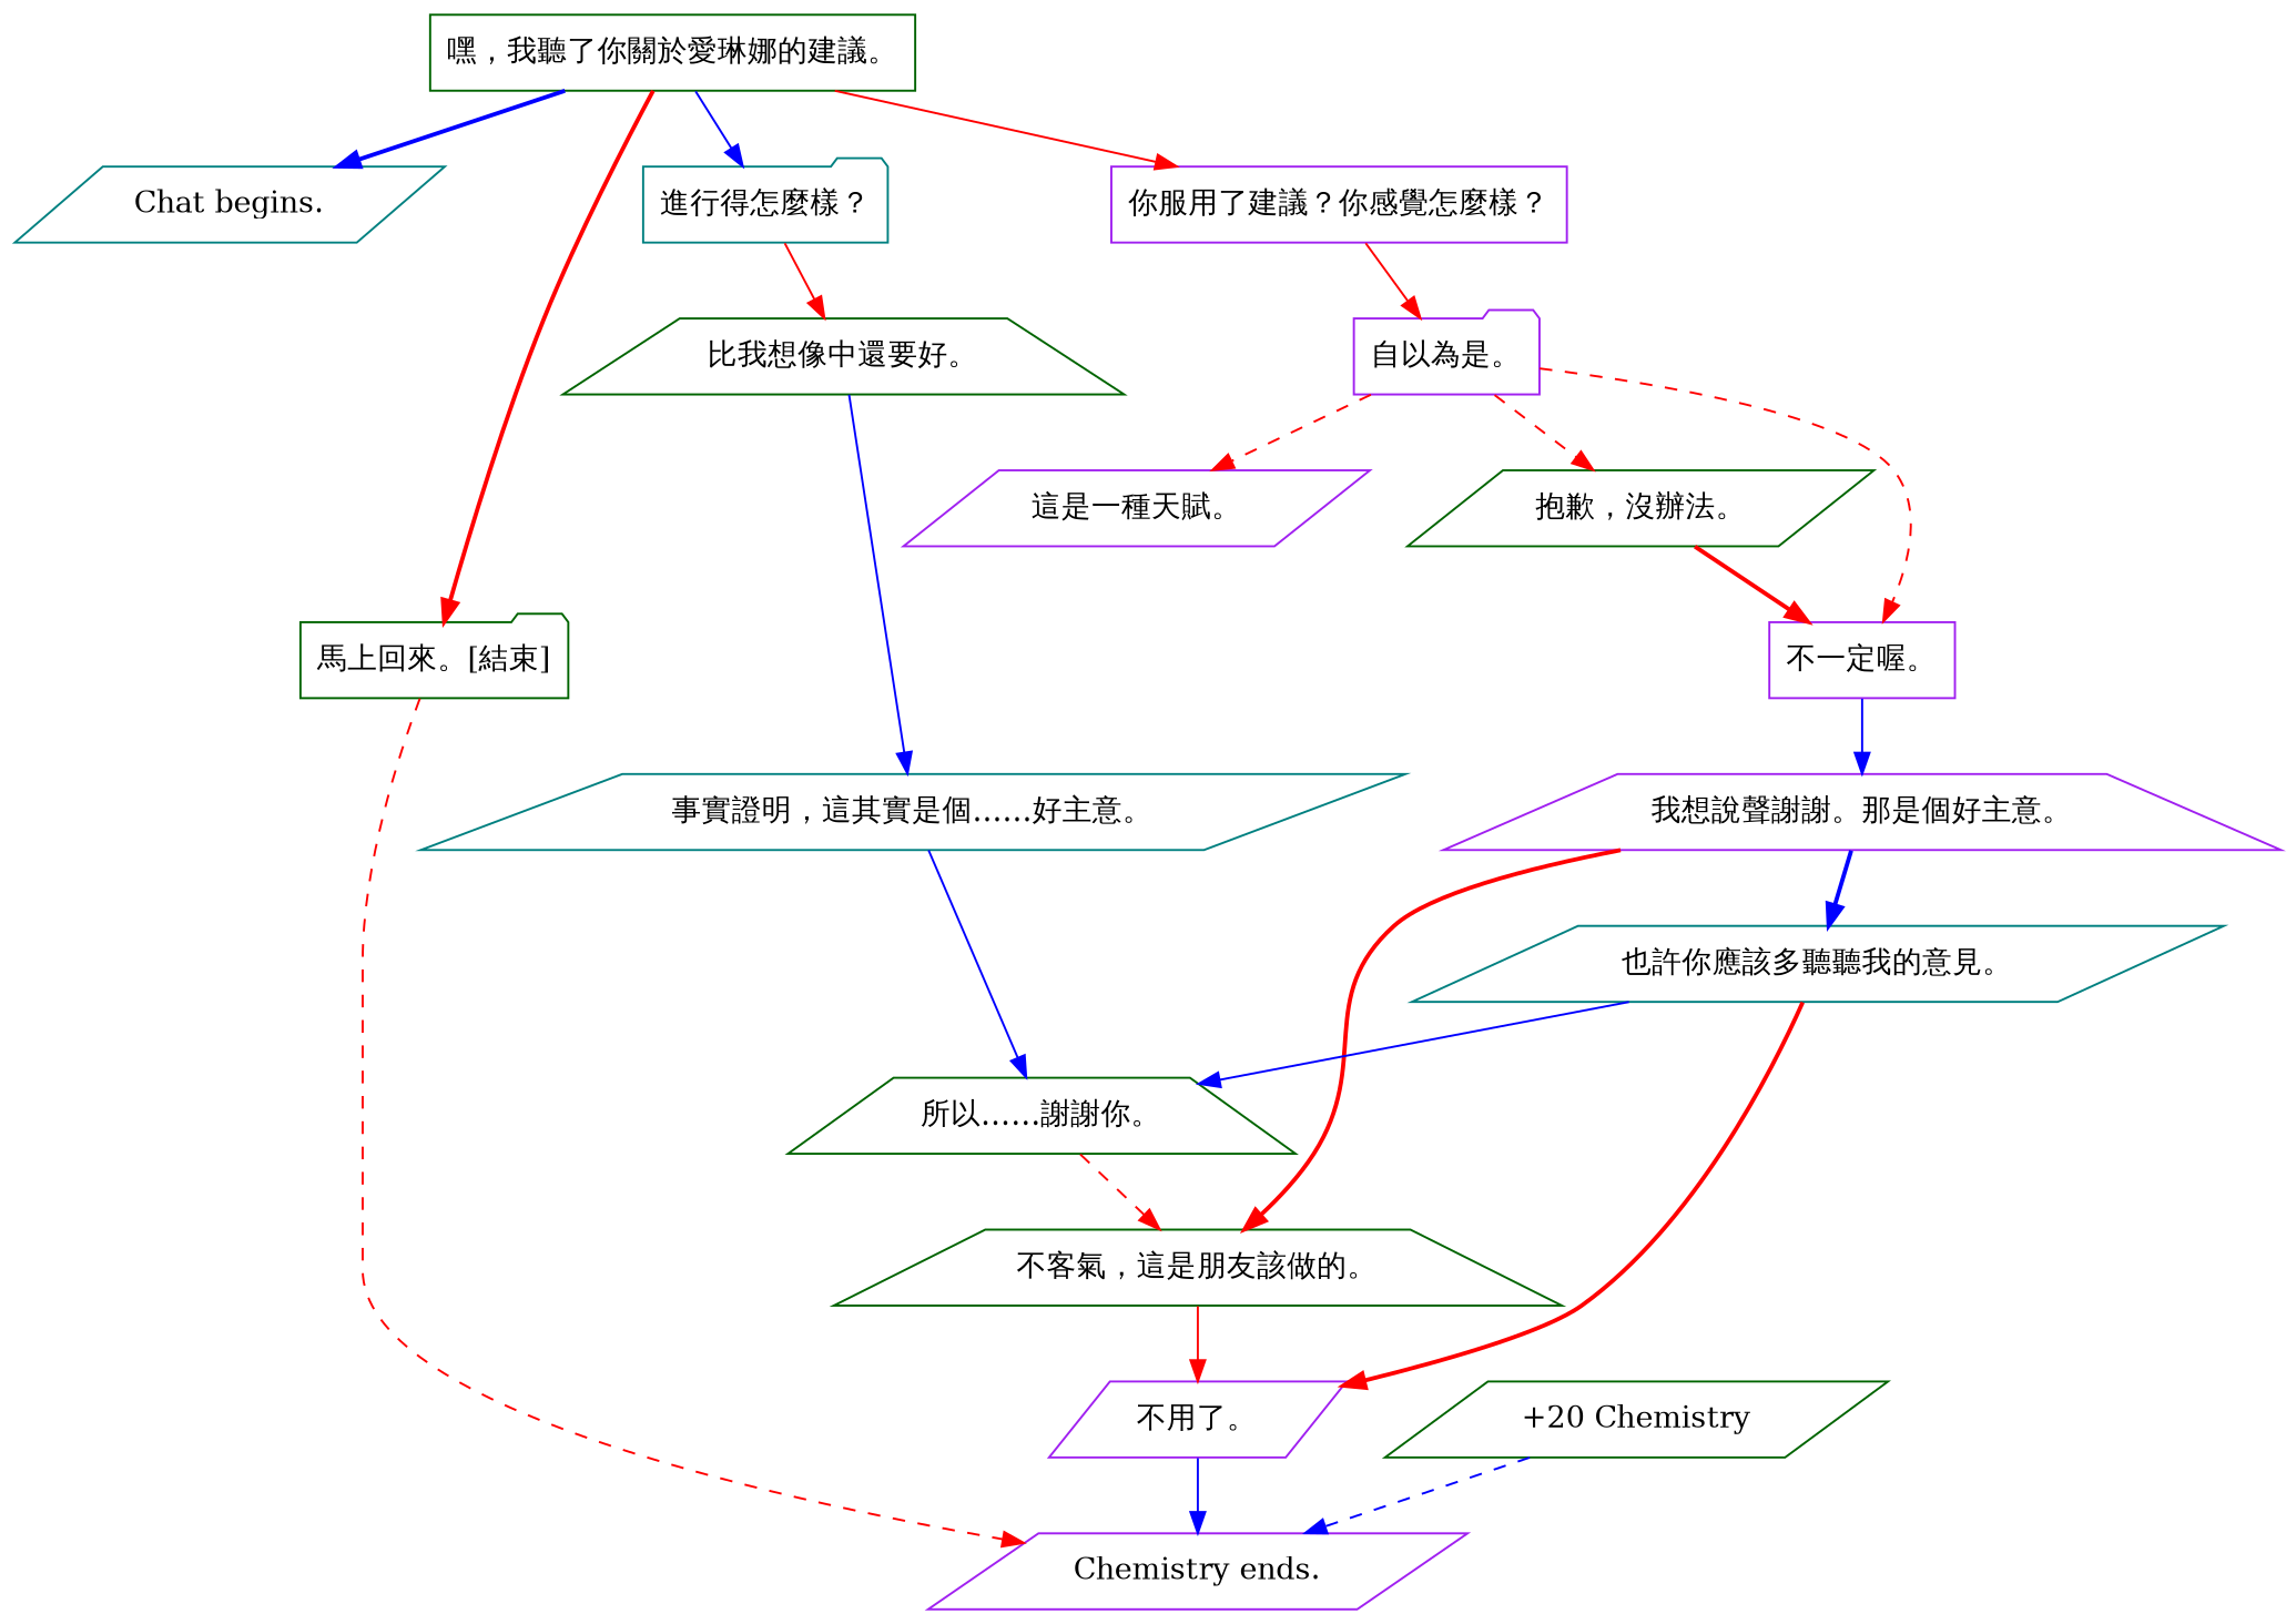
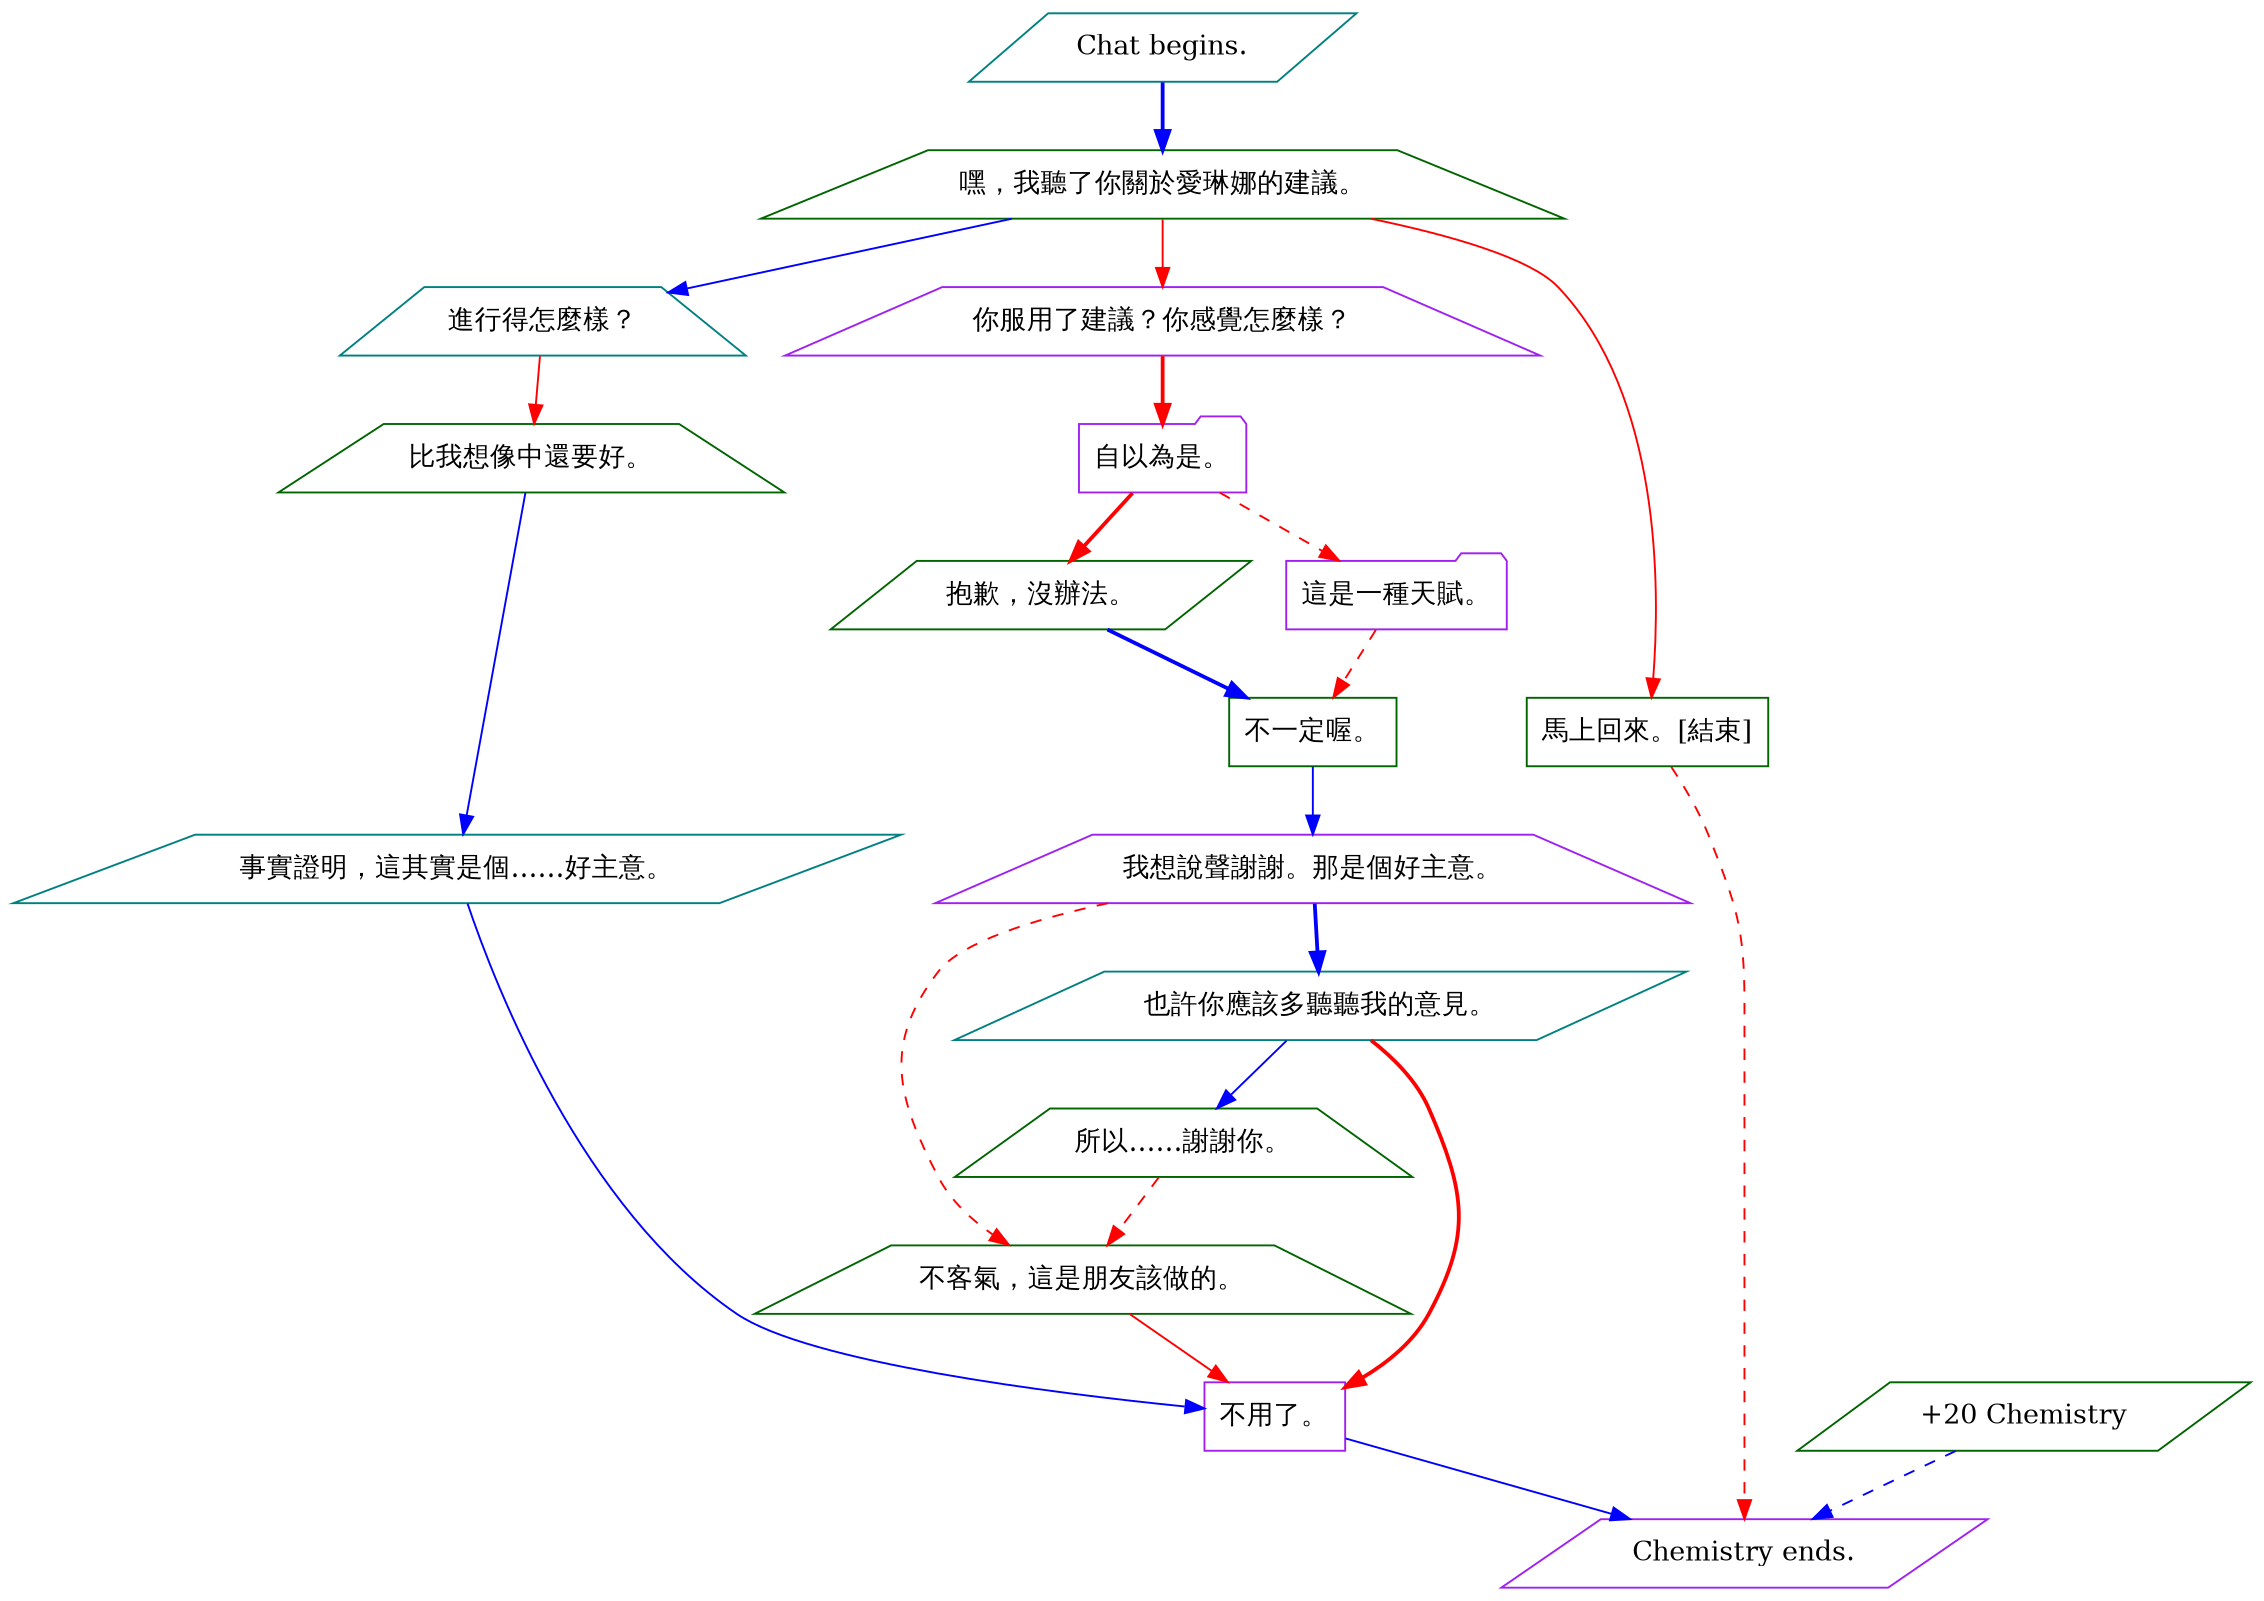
  digraph {
    node [color=darkgreen shape=parallelogram]
    edge [color=red style=solid]
    n1 [color=teal label="Chat begins."]
-   n2 [label="嘿，我聽了你關於愛琳娜的建議。" shape=box]
-   n3 [color=teal label="進行得怎麼樣？" shape=folder]
-   n4 [color=purple label="你服用了建議？你感覺怎麼樣？" shape=box]
-   n5 [label="馬上回來。[結束]" shape=folder]
+   n2 [label="嘿，我聽了你關於愛琳娜的建議。" shape=trapezium]
+   n3 [color=teal label="進行得怎麼樣？" shape=trapezium]
+   n4 [color=purple label="你服用了建議？你感覺怎麼樣？" shape=trapezium]
+   n5 [label="馬上回來。[結束]" shape=box]
    n6 [label="比我想像中還要好。" shape=trapezium]
    n7 [color=purple label="自以為是。" shape=folder]
    n8 [color=purple label="Chemistry ends."]
    n9 [color=teal label="事實證明，這其實是個……好主意。"]
    n10 [label="抱歉，沒辦法。"]
-   n11 [color=purple label="這是一種天賦。"]
+   n11 [color=purple label="這是一種天賦。" shape=folder]
    n12 [label="所以……謝謝你。" shape=trapezium]
-   n13 [color=purple label="不一定喔。" shape=box]
+   n13 [label="不一定喔。" shape=box]
    n14 [label="不客氣，這是朋友該做的。" shape=trapezium]
    n15 [color=purple label="我想說聲謝謝。那是個好主意。" shape=trapezium]
-   n16 [color=purple label="不用了。"]
+   n16 [color=purple label="不用了。" shape=box]
    n17 [color=teal label="也許你應該多聽聽我的意見。"]
    n18 [label="+20 Chemistry"]
-   n2 -> n1 [color=blue style=bold]
+   n1 -> n2 [color=blue style=bold]
    n2 -> n3 [color=blue]
    n2 -> n4
-   n2 -> n5 [style=bold]
+   n2 -> n5
    n3 -> n6
-   n4 -> n7
+   n4 -> n7 [style=bold]
    n5 -> n8 [style=dashed]
    n6 -> n9 [color=blue]
-   n7 -> n10 [style=dashed]
+   n7 -> n10 [style=bold]
    n7 -> n11 [style=dashed]
-   n9 -> n12 [color=blue]
-   n10 -> n13 [style=bold]
-   n7 -> n13 [style=dashed]
+   n9 -> n16 [color=blue]
+   n10 -> n13 [color=blue style=bold]
+   n11 -> n13 [style=dashed]
    n12 -> n14 [style=dashed]
    n13 -> n15 [color=blue]
    n14 -> n16
-   n15 -> n14 [style=bold]
+   n15 -> n14 [style=dashed]
    n15 -> n17 [color=blue style=bold]
    n16 -> n8 [color=blue]
    n17 -> n12 [color=blue]
    n17 -> n16 [style=bold]
    n18 -> n8 [color=blue style=dashed]
  }
